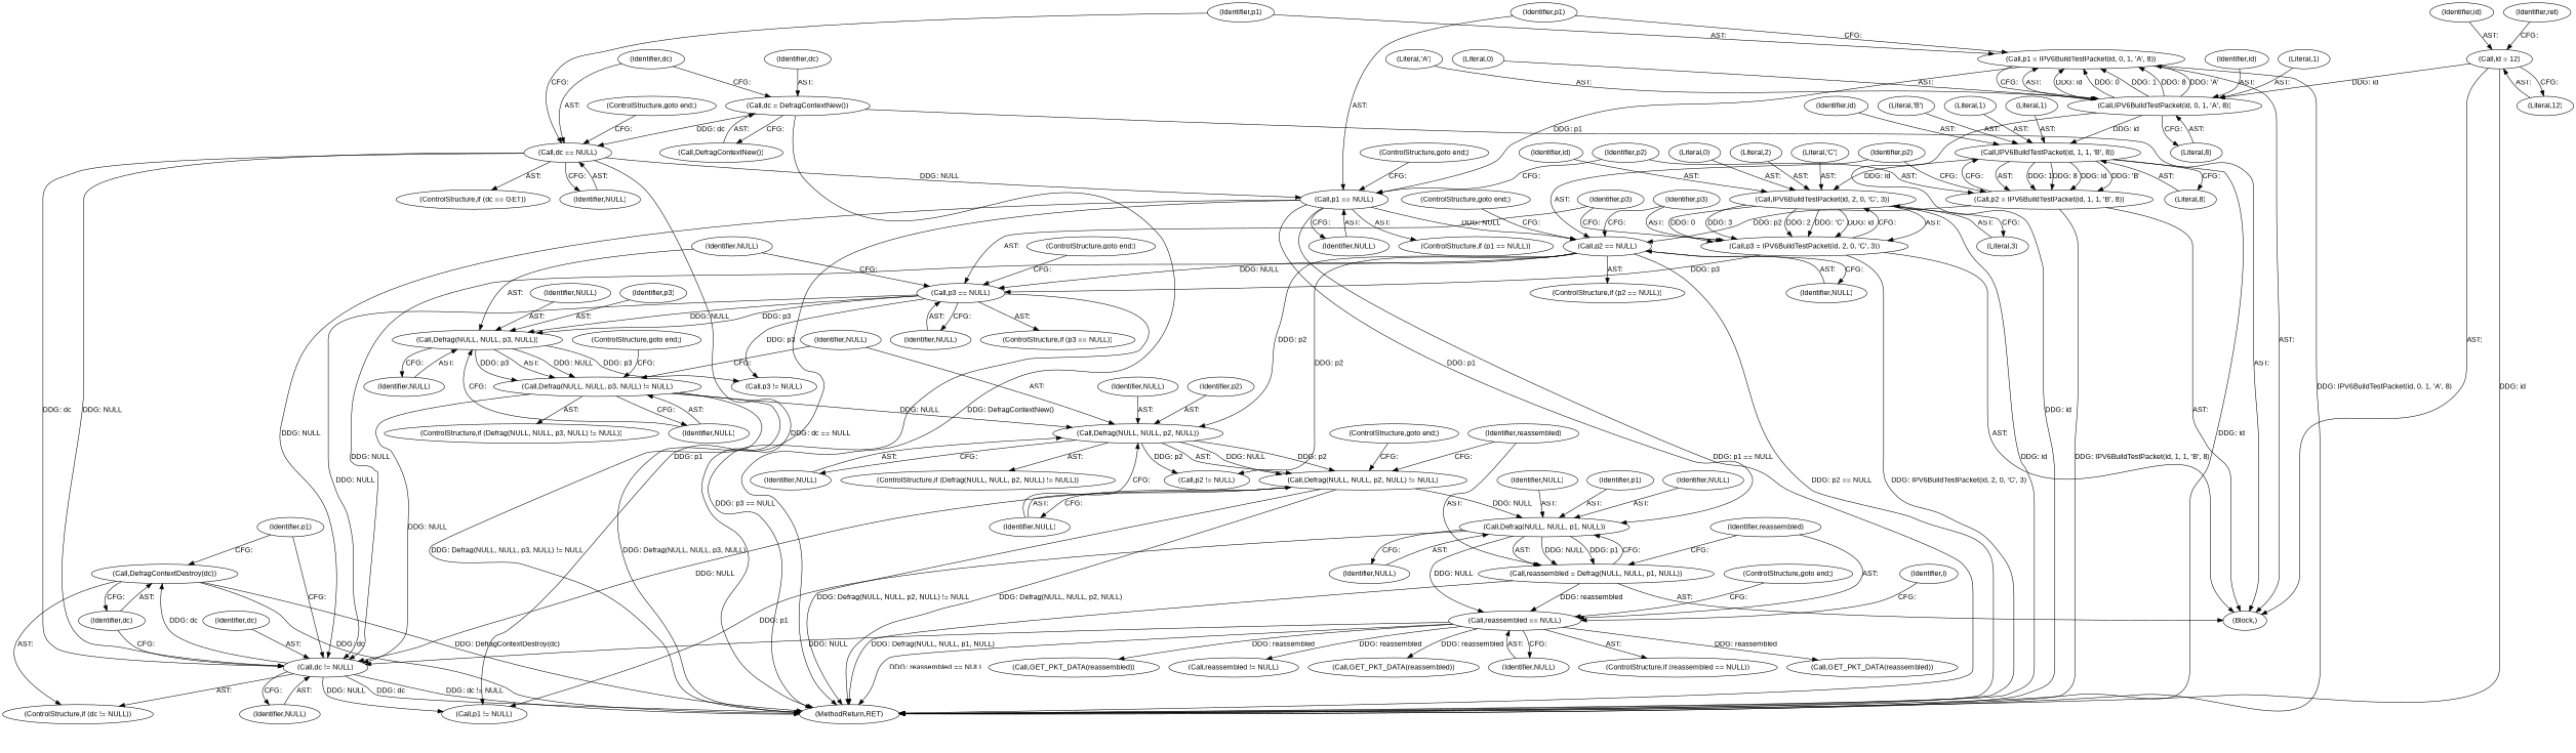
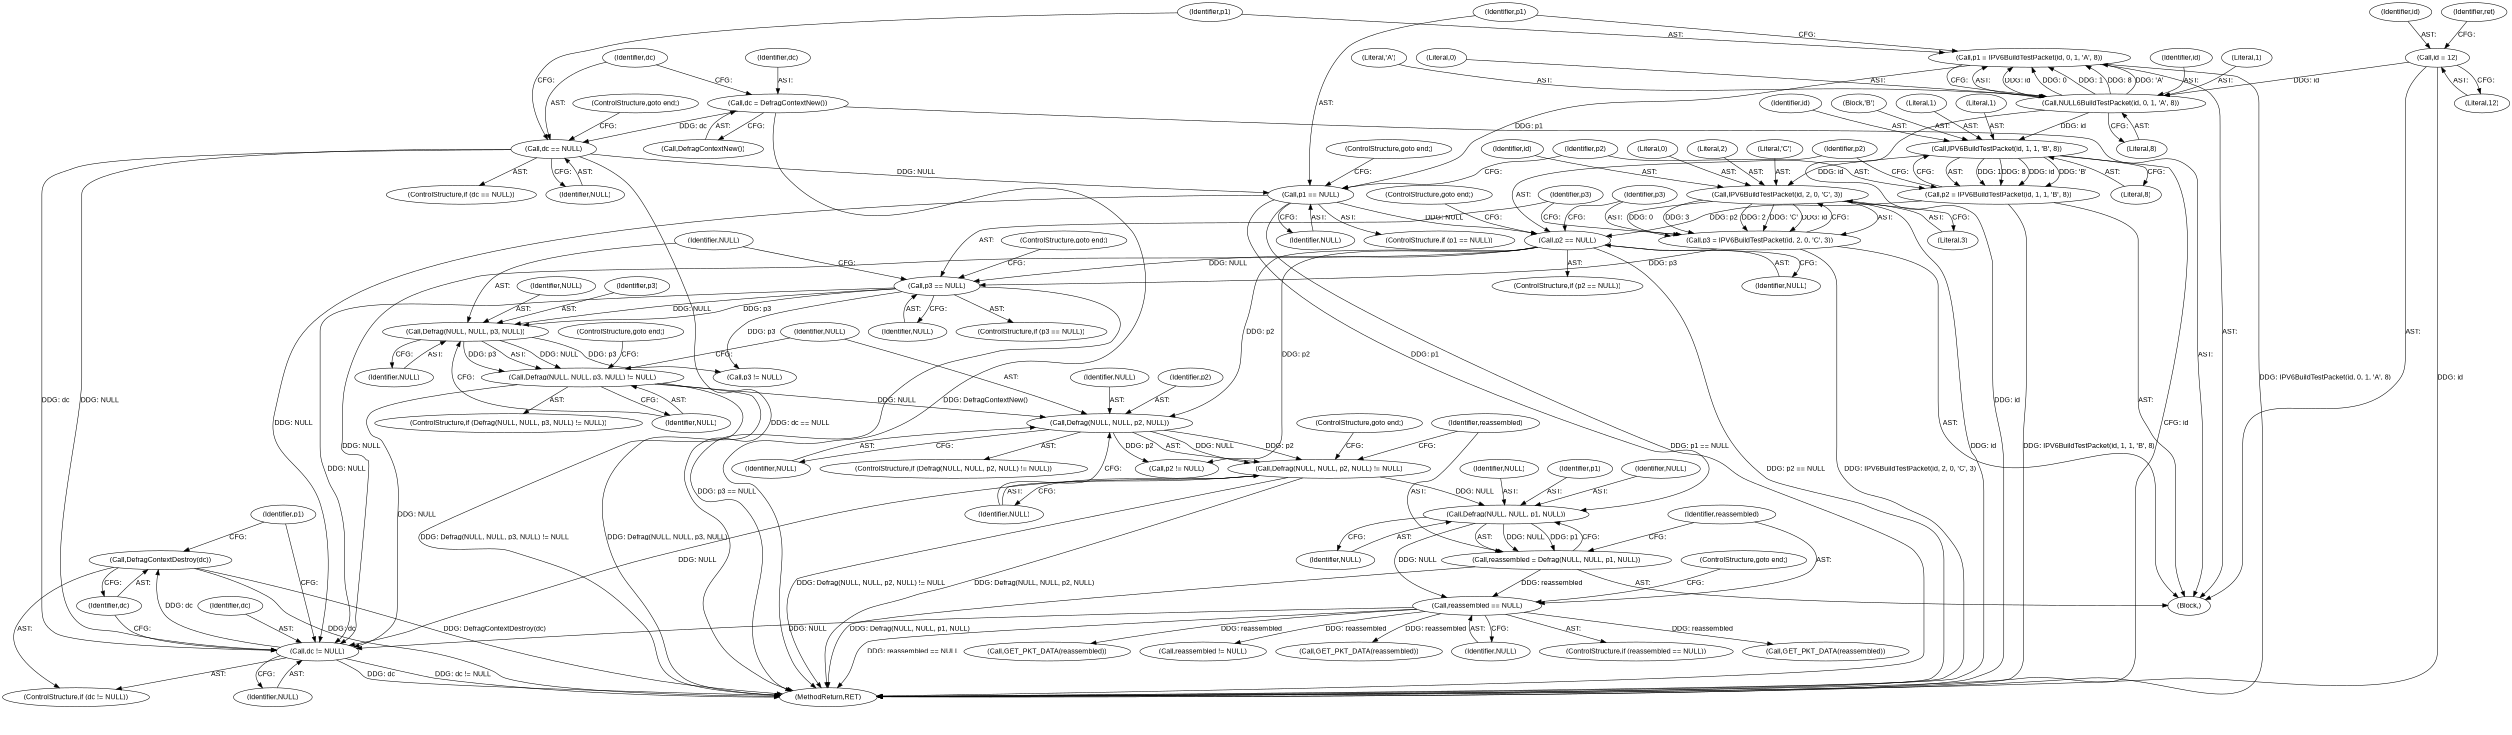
  digraph {
    fontname="Liberation Sans"
    node [fontname="Liberation Sans"]
    edge [fontname="Liberation Sans"]
    n1 [label="(Call,DefragContextDestroy(dc))"]
    n2 [label="(MethodReturn,RET)"]
    n3 [label="(ControlStructure,if (dc != NULL))"]
    n4 [label="(Identifier,dc)"]
    n5 [label="(Call,dc != NULL)"]
-   n6 [label="(Call,p1 != NULL)"]
    n7 [label="(Identifier,NULL)"]
    n8 [label="(Call,dc == NULL)"]
    n9 [label="(Call,p1 == NULL)"]
-   n10 [label="(ControlStructure,if (dc == GET))"]
+   n10 [label="(ControlStructure,if (dc == NULL))"]
    n11 [label="(Identifier,NULL)"]
    n12 [label="(Call,p2 == NULL)"]
    n13 [label="(Call,Defrag(NULL, NULL, p1, NULL))"]
    n14 [label="(ControlStructure,if (p1 == NULL))"]
    n15 [label="(Identifier,NULL)"]
    n16 [label="(Call,dc = DefragContextNew())"]
    n17 [label="(Call,DefragContextNew())"]
    n18 [label="(Block,)"]
    n19 [label="(Call,p3 == NULL)"]
    n20 [label="(Call,Defrag(NULL, NULL, p2, NULL))"]
    n21 [label="(Identifier,NULL)"]
    n22 [label="(Call,p2 != NULL)"]
    n23 [label="(ControlStructure,if (p2 == NULL))"]
    n24 [label="(Call,Defrag(NULL, NULL, p3, NULL))"]
    n25 [label="(Call,p3 != NULL)"]
    n26 [label="(ControlStructure,if (p3 == NULL))"]
    n27 [label="(Identifier,NULL)"]
    n28 [label="(Call,Defrag(NULL, NULL, p2, NULL) != NULL)"]
    n29 [label="(ControlStructure,if (Defrag(NULL, NULL, p2, NULL) != NULL))"]
    n30 [label="(Identifier,NULL)"]
    n31 [label="(Call,p2 = IPV6BuildTestPacket(id, 1, 1, 'B', 8))"]
    n32 [label="(Call,IPV6BuildTestPacket(id, 1, 1, 'B', 8))"]
    n33 [label="(Call,IPV6BuildTestPacket(id, 2, 0, 'C', 3))"]
    n34 [label="(Literal,8)"]
    n35 [label="(Call,p3 = IPV6BuildTestPacket(id, 2, 0, 'C', 3))"]
    n36 [label="(Literal,3)"]
-   n37 [label="(Call,IPV6BuildTestPacket(id, 0, 1, 'A', 8))"]
+   n37 [label="(Call,NULL6BuildTestPacket(id, 0, 1, 'A', 8))"]
    n38 [label="(Call,p1 = IPV6BuildTestPacket(id, 0, 1, 'A', 8))"]
    n39 [label="(Literal,8)"]
    n40 [label="(Call,id = 12)"]
    n41 [label="(Literal,12)"]
    n42 [label="(Call,reassembled == NULL)"]
    n43 [label="(Call,reassembled = Defrag(NULL, NULL, p1, NULL))"]
    n44 [label="(Identifier,NULL)"]
    n45 [label="(Call,Defrag(NULL, NULL, p3, NULL) != NULL)"]
    n46 [label="(Identifier,NULL)"]
    n47 [label="(ControlStructure,if (Defrag(NULL, NULL, p3, NULL) != NULL))"]
    n48 [label="(Identifier,NULL)"]
    n49 [label="(Identifier,NULL)"]
    n50 [label="(Call,GET_PKT_DATA(reassembled))"]
    n51 [label="(Call,reassembled != NULL)"]
    n52 [label="(Call,GET_PKT_DATA(reassembled))"]
    n53 [label="(ControlStructure,if (reassembled == NULL))"]
    n54 [label="(Call,GET_PKT_DATA(reassembled))"]
    n55 [label="(Identifier,NULL)"]
    n56 [label="(ControlStructure,goto end;)"]
    n57 [label="(Identifier,id)"]
    n58 [label="(Identifier,ret)"]
    n59 [label="(Identifier,reassembled)"]
    n60 [label="(Identifier,p3)"]
    n61 [label="(Identifier,dc)"]
    n62 [label="(Literal,1)"]
    n63 [label="(ControlStructure,goto end;)"]
    n64 [label="(Identifier,p3)"]
    n65 [label="(Literal,1)"]
    n66 [label="(Literal,'C')"]
    n67 [label="(Identifier,NULL)"]
    n68 [label="(Identifier,p3)"]
    n69 [label="(Identifier,id)"]
    n70 [label="(Identifier,id)"]
    n71 [label="(Identifier,NULL)"]
    n72 [label="(Literal,1)"]
    n73 [label="(Identifier,reassembled)"]
    n74 [label="(ControlStructure,goto end;)"]
    n75 [label="(Identifier,p1)"]
    n76 [label="(Literal,0)"]
    n77 [label="(Identifier,dc)"]
    n78 [label="(ControlStructure,goto end;)"]
    n79 [label="(Literal,2)"]
    n80 [label="(Literal,0)"]
    n81 [label="(Identifier,p2)"]
    n82 [label="(Identifier,p1)"]
    n83 [label="(Identifier,NULL)"]
-   n84 [label="(Identifier,i)"]
    n85 [label="(Identifier,p2)"]
    n86 [label="(Identifier,NULL)"]
    n87 [label="(ControlStructure,goto end;)"]
    n88 [label="(Identifier,p2)"]
    n89 [label="(ControlStructure,goto end;)"]
    n90 [label="(Identifier,p1)"]
    n91 [label="(Identifier,p1)"]
    n92 [label="(Identifier,id)"]
    n93 [label="(Identifier,NULL)"]
    n94 [label="(Identifier,dc)"]
    n95 [label="(Literal,'A')"]
    n96 [label="(ControlStructure,goto end;)"]
    n97 [label="(Identifier,NULL)"]
-   n98 [label="(Literal,'B')"]
+   n98 [label="(Block,'B')"]
    n1 -> n2 [label="DDG: dc"]
    n1 -> n2 [label="DDG: DefragContextDestroy(dc)"]
    n1 -> n3 [label="AST: "]
    n1 -> n4 [label="CFG: "]
    n4 -> n1 [label="AST: "]
    n4 -> n5 [label="CFG: "]
    n5 -> n1 [label="DDG: dc"]
    n5 -> n2 [label="DDG: dc != NULL"]
    n5 -> n2 [label="DDG: dc"]
    n5 -> n3 [label="AST: "]
-   n5 -> n6 [label="DDG: NULL"]
    n5 -> n7 [label="CFG: "]
    n7 -> n5 [label="AST: "]
    n8 -> n2 [label="DDG: dc == NULL"]
    n8 -> n5 [label="DDG: dc"]
    n8 -> n5 [label="DDG: NULL"]
    n8 -> n9 [label="DDG: NULL"]
    n8 -> n10 [label="AST: "]
    n8 -> n11 [label="CFG: "]
    n9 -> n2 [label="DDG: p1 == NULL"]
    n9 -> n5 [label="DDG: NULL"]
-   n9 -> n6 [label="DDG: p1"]
    n9 -> n12 [label="DDG: NULL"]
    n9 -> n13 [label="DDG: p1"]
    n9 -> n14 [label="AST: "]
    n9 -> n15 [label="CFG: "]
    n11 -> n8 [label="AST: "]
    n12 -> n2 [label="DDG: p2 == NULL"]
    n12 -> n5 [label="DDG: NULL"]
    n12 -> n19 [label="DDG: NULL"]
    n12 -> n20 [label="DDG: p2"]
    n12 -> n21 [label="CFG: "]
    n12 -> n22 [label="DDG: p2"]
    n12 -> n23 [label="AST: "]
-   n13 -> n6 [label="DDG: p1"]
    n13 -> n42 [label="DDG: NULL"]
    n13 -> n43 [label="AST: "]
    n13 -> n43 [label="DDG: NULL"]
    n13 -> n43 [label="DDG: p1"]
    n13 -> n44 [label="CFG: "]
    n15 -> n9 [label="AST: "]
    n16 -> n2 [label="DDG: DefragContextNew()"]
    n16 -> n8 [label="DDG: dc"]
    n16 -> n17 [label="CFG: "]
    n16 -> n18 [label="AST: "]
    n17 -> n16 [label="AST: "]
    n19 -> n2 [label="DDG: p3 == NULL"]
    n19 -> n5 [label="DDG: NULL"]
    n19 -> n24 [label="DDG: NULL"]
    n19 -> n24 [label="DDG: p3"]
    n19 -> n25 [label="DDG: p3"]
    n19 -> n26 [label="AST: "]
    n19 -> n27 [label="CFG: "]
    n20 -> n22 [label="DDG: p2"]
    n20 -> n28 [label="AST: "]
    n20 -> n28 [label="DDG: NULL"]
    n20 -> n28 [label="DDG: p2"]
    n20 -> n29 [label="AST: "]
    n20 -> n30 [label="CFG: "]
    n21 -> n12 [label="AST: "]
    n24 -> n25 [label="DDG: p3"]
    n24 -> n45 [label="AST: "]
    n24 -> n45 [label="DDG: NULL"]
    n24 -> n45 [label="DDG: p3"]
    n24 -> n48 [label="CFG: "]
    n27 -> n19 [label="AST: "]
    n28 -> n2 [label="DDG: Defrag(NULL, NULL, p2, NULL)"]
    n28 -> n2 [label="DDG: Defrag(NULL, NULL, p2, NULL) != NULL"]
    n28 -> n5 [label="DDG: NULL"]
    n28 -> n13 [label="DDG: NULL"]
    n28 -> n49 [label="CFG: "]
    n30 -> n20 [label="AST: "]
    n31 -> n2 [label="DDG: IPV6BuildTestPacket(id, 1, 1, 'B', 8)"]
    n31 -> n12 [label="DDG: p2"]
    n31 -> n18 [label="AST: "]
    n31 -> n32 [label="CFG: "]
-   n32 -> n2 [label="DDG: id"]
+   n32 -> n2 [label="CFG: id"]
    n32 -> n31 [label="AST: "]
    n32 -> n31 [label="DDG: 1"]
    n32 -> n31 [label="DDG: 8"]
    n32 -> n31 [label="DDG: id"]
    n32 -> n31 [label="DDG: 'B'"]
    n32 -> n33 [label="DDG: id"]
    n32 -> n34 [label="CFG: "]
    n33 -> n2 [label="DDG: id"]
    n33 -> n35 [label="AST: "]
    n33 -> n35 [label="DDG: 0"]
    n33 -> n35 [label="DDG: 3"]
    n33 -> n35 [label="DDG: 2"]
    n33 -> n35 [label="DDG: 'C'"]
    n33 -> n35 [label="DDG: id"]
    n33 -> n36 [label="CFG: "]
    n34 -> n32 [label="AST: "]
    n35 -> n2 [label="DDG: IPV6BuildTestPacket(id, 2, 0, 'C', 3)"]
    n35 -> n18 [label="AST: "]
    n35 -> n19 [label="DDG: p3"]
    n35 -> n33 [label="CFG: "]
    n36 -> n33 [label="AST: "]
    n37 -> n2 [label="DDG: id"]
    n37 -> n32 [label="DDG: id"]
    n37 -> n38 [label="AST: "]
    n37 -> n38 [label="DDG: id"]
    n37 -> n38 [label="DDG: 0"]
    n37 -> n38 [label="DDG: 1"]
    n37 -> n38 [label="DDG: 8"]
    n37 -> n38 [label="DDG: 'A'"]
    n37 -> n39 [label="CFG: "]
    n38 -> n2 [label="DDG: IPV6BuildTestPacket(id, 0, 1, 'A', 8)"]
    n38 -> n9 [label="DDG: p1"]
    n38 -> n18 [label="AST: "]
    n38 -> n37 [label="CFG: "]
    n39 -> n37 [label="AST: "]
    n40 -> n2 [label="DDG: id"]
    n40 -> n18 [label="AST: "]
    n40 -> n37 [label="DDG: id"]
    n40 -> n41 [label="CFG: "]
    n41 -> n40 [label="AST: "]
    n42 -> n2 [label="DDG: reassembled == NULL"]
    n42 -> n5 [label="DDG: NULL"]
    n42 -> n50 [label="DDG: reassembled"]
    n42 -> n51 [label="DDG: reassembled"]
    n42 -> n52 [label="DDG: reassembled"]
    n42 -> n53 [label="AST: "]
    n42 -> n54 [label="DDG: reassembled"]
    n42 -> n55 [label="CFG: "]
    n43 -> n2 [label="DDG: Defrag(NULL, NULL, p1, NULL)"]
    n43 -> n13 [label="CFG: "]
    n43 -> n18 [label="AST: "]
    n43 -> n42 [label="DDG: reassembled"]
    n44 -> n13 [label="AST: "]
    n45 -> n2 [label="DDG: Defrag(NULL, NULL, p3, NULL)"]
    n45 -> n2 [label="DDG: Defrag(NULL, NULL, p3, NULL) != NULL"]
    n45 -> n5 [label="DDG: NULL"]
    n45 -> n20 [label="DDG: NULL"]
    n45 -> n46 [label="CFG: "]
    n45 -> n47 [label="AST: "]
    n46 -> n24 [label="CFG: "]
    n46 -> n45 [label="AST: "]
    n48 -> n24 [label="AST: "]
    n49 -> n20 [label="CFG: "]
    n49 -> n28 [label="AST: "]
    n55 -> n42 [label="AST: "]
    n56 -> n28 [label="CFG: "]
    n57 -> n37 [label="AST: "]
    n58 -> n40 [label="CFG: "]
    n59 -> n42 [label="AST: "]
    n59 -> n43 [label="CFG: "]
    n60 -> n12 [label="CFG: "]
    n60 -> n35 [label="AST: "]
    n61 -> n16 [label="AST: "]
    n62 -> n37 [label="AST: "]
    n63 -> n42 [label="CFG: "]
    n64 -> n24 [label="AST: "]
    n65 -> n32 [label="AST: "]
    n66 -> n33 [label="AST: "]
    n67 -> n20 [label="AST: "]
    n67 -> n45 [label="CFG: "]
    n68 -> n19 [label="AST: "]
    n68 -> n35 [label="CFG: "]
    n69 -> n33 [label="AST: "]
    n70 -> n40 [label="AST: "]
    n71 -> n13 [label="AST: "]
    n72 -> n32 [label="AST: "]
    n73 -> n28 [label="CFG: "]
    n73 -> n43 [label="AST: "]
    n74 -> n8 [label="CFG: "]
    n75 -> n1 [label="CFG: "]
    n75 -> n5 [label="CFG: "]
    n76 -> n33 [label="AST: "]
    n77 -> n8 [label="AST: "]
    n77 -> n16 [label="CFG: "]
    n78 -> n45 [label="CFG: "]
    n79 -> n33 [label="AST: "]
    n80 -> n37 [label="AST: "]
    n81 -> n9 [label="CFG: "]
    n81 -> n31 [label="AST: "]
    n82 -> n9 [label="AST: "]
    n82 -> n38 [label="CFG: "]
    n83 -> n19 [label="CFG: "]
    n83 -> n24 [label="AST: "]
-   n84 -> n42 [label="CFG: "]
    n85 -> n12 [label="AST: "]
    n85 -> n31 [label="CFG: "]
    n86 -> n13 [label="AST: "]
    n87 -> n19 [label="CFG: "]
    n88 -> n20 [label="AST: "]
    n89 -> n12 [label="CFG: "]
    n90 -> n8 [label="CFG: "]
    n90 -> n38 [label="AST: "]
    n91 -> n13 [label="AST: "]
    n92 -> n32 [label="AST: "]
    n93 -> n24 [label="AST: "]
    n94 -> n5 [label="AST: "]
    n95 -> n37 [label="AST: "]
    n96 -> n9 [label="CFG: "]
    n97 -> n20 [label="AST: "]
    n98 -> n32 [label="AST: "]
  }
